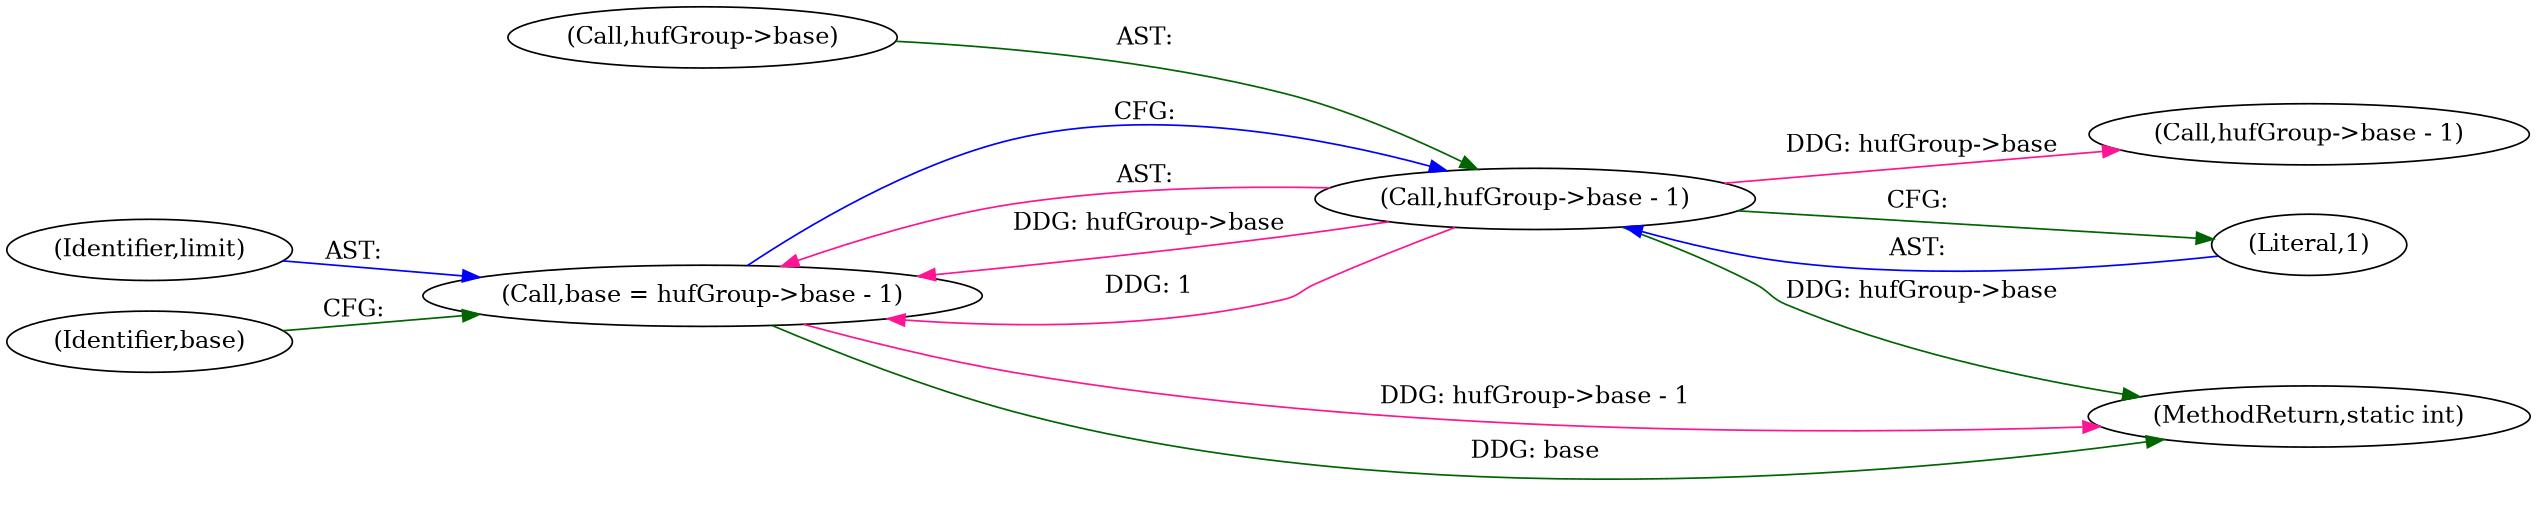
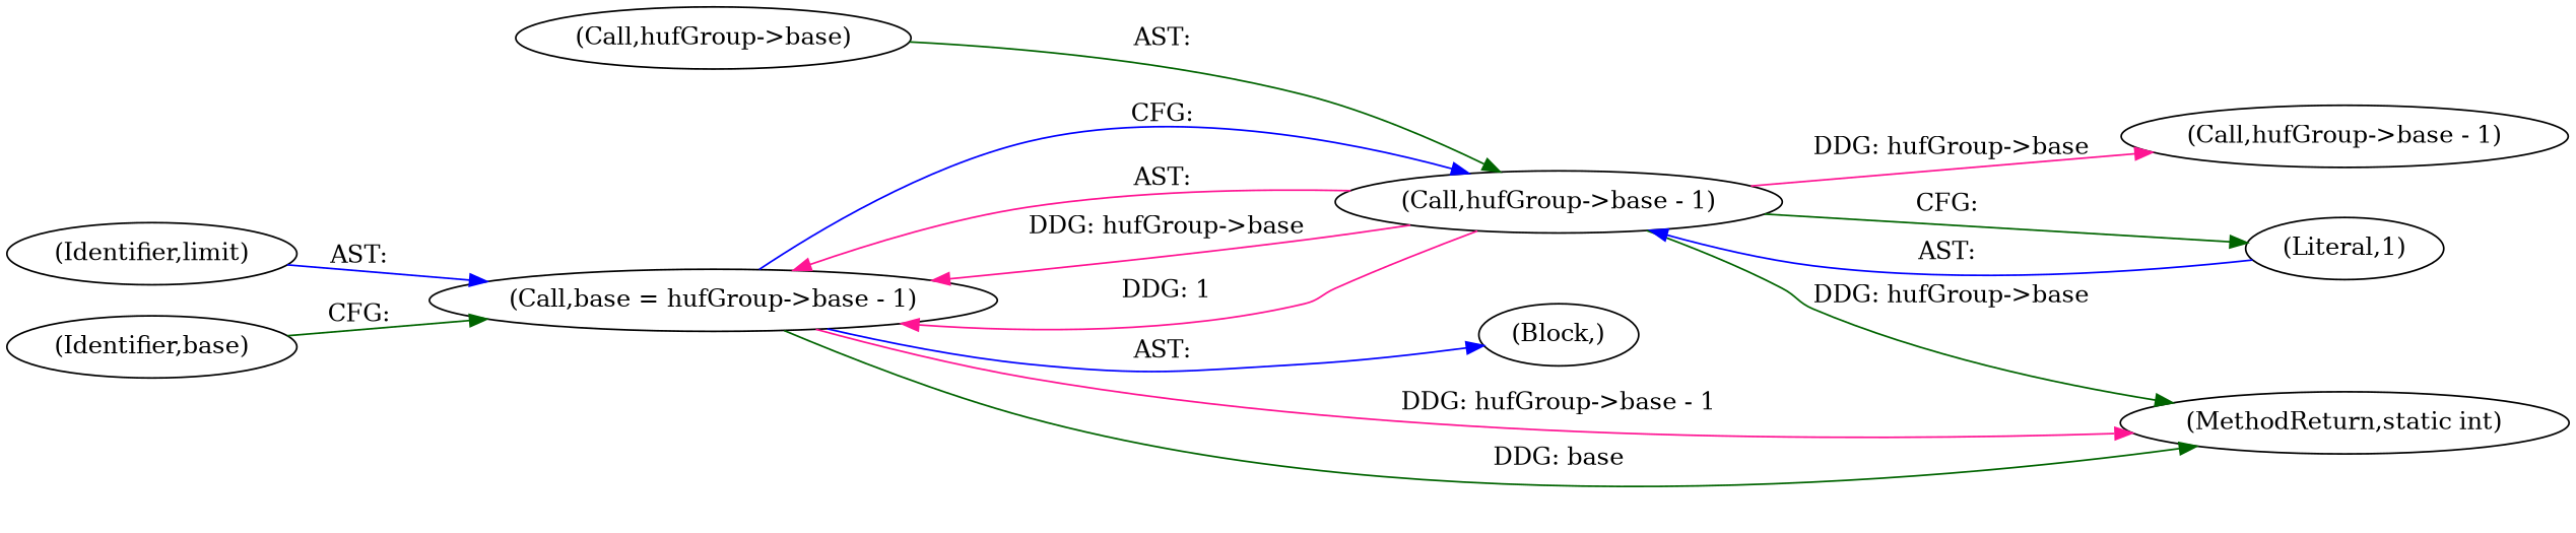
  digraph {
    rankdir=LR
    edge [color=deeppink]
    n1 [label="(Call,base = hufGroup->base - 1)"]
    n2 [label="(Call,hufGroup->base - 1)"]
+   n3 [label="(Block,)"]
    n4 [label="(MethodReturn,static int)"]
    n5 [label="(Call,hufGroup->base - 1)"]
    n6 [label="(Literal,1)"]
    n7 [label="(Call,hufGroup->base)"]
    n8 [label="(Identifier,limit)"]
    n9 [label="(Identifier,base)"]
    n1 -> n2 [color=blue label="CFG: "]
+   n1 -> n3 [color=blue label="AST: "]
    n1 -> n4 [label="DDG: hufGroup->base - 1"]
    n1 -> n4 [color=darkgreen label="DDG: base"]
    n2 -> n1 [label="AST: "]
    n2 -> n1 [label="DDG: hufGroup->base"]
    n2 -> n1 [label="DDG: 1"]
    n2 -> n4 [color=darkgreen label="DDG: hufGroup->base"]
    n2 -> n5 [label="DDG: hufGroup->base"]
    n2 -> n6 [color=darkgreen label="CFG: "]
    n6 -> n2 [color=blue label="AST: "]
    n7 -> n2 [color=darkgreen label="AST: "]
    n8 -> n1 [color=blue label="AST: "]
    n9 -> n1 [color=darkgreen label="CFG: "]
  }
